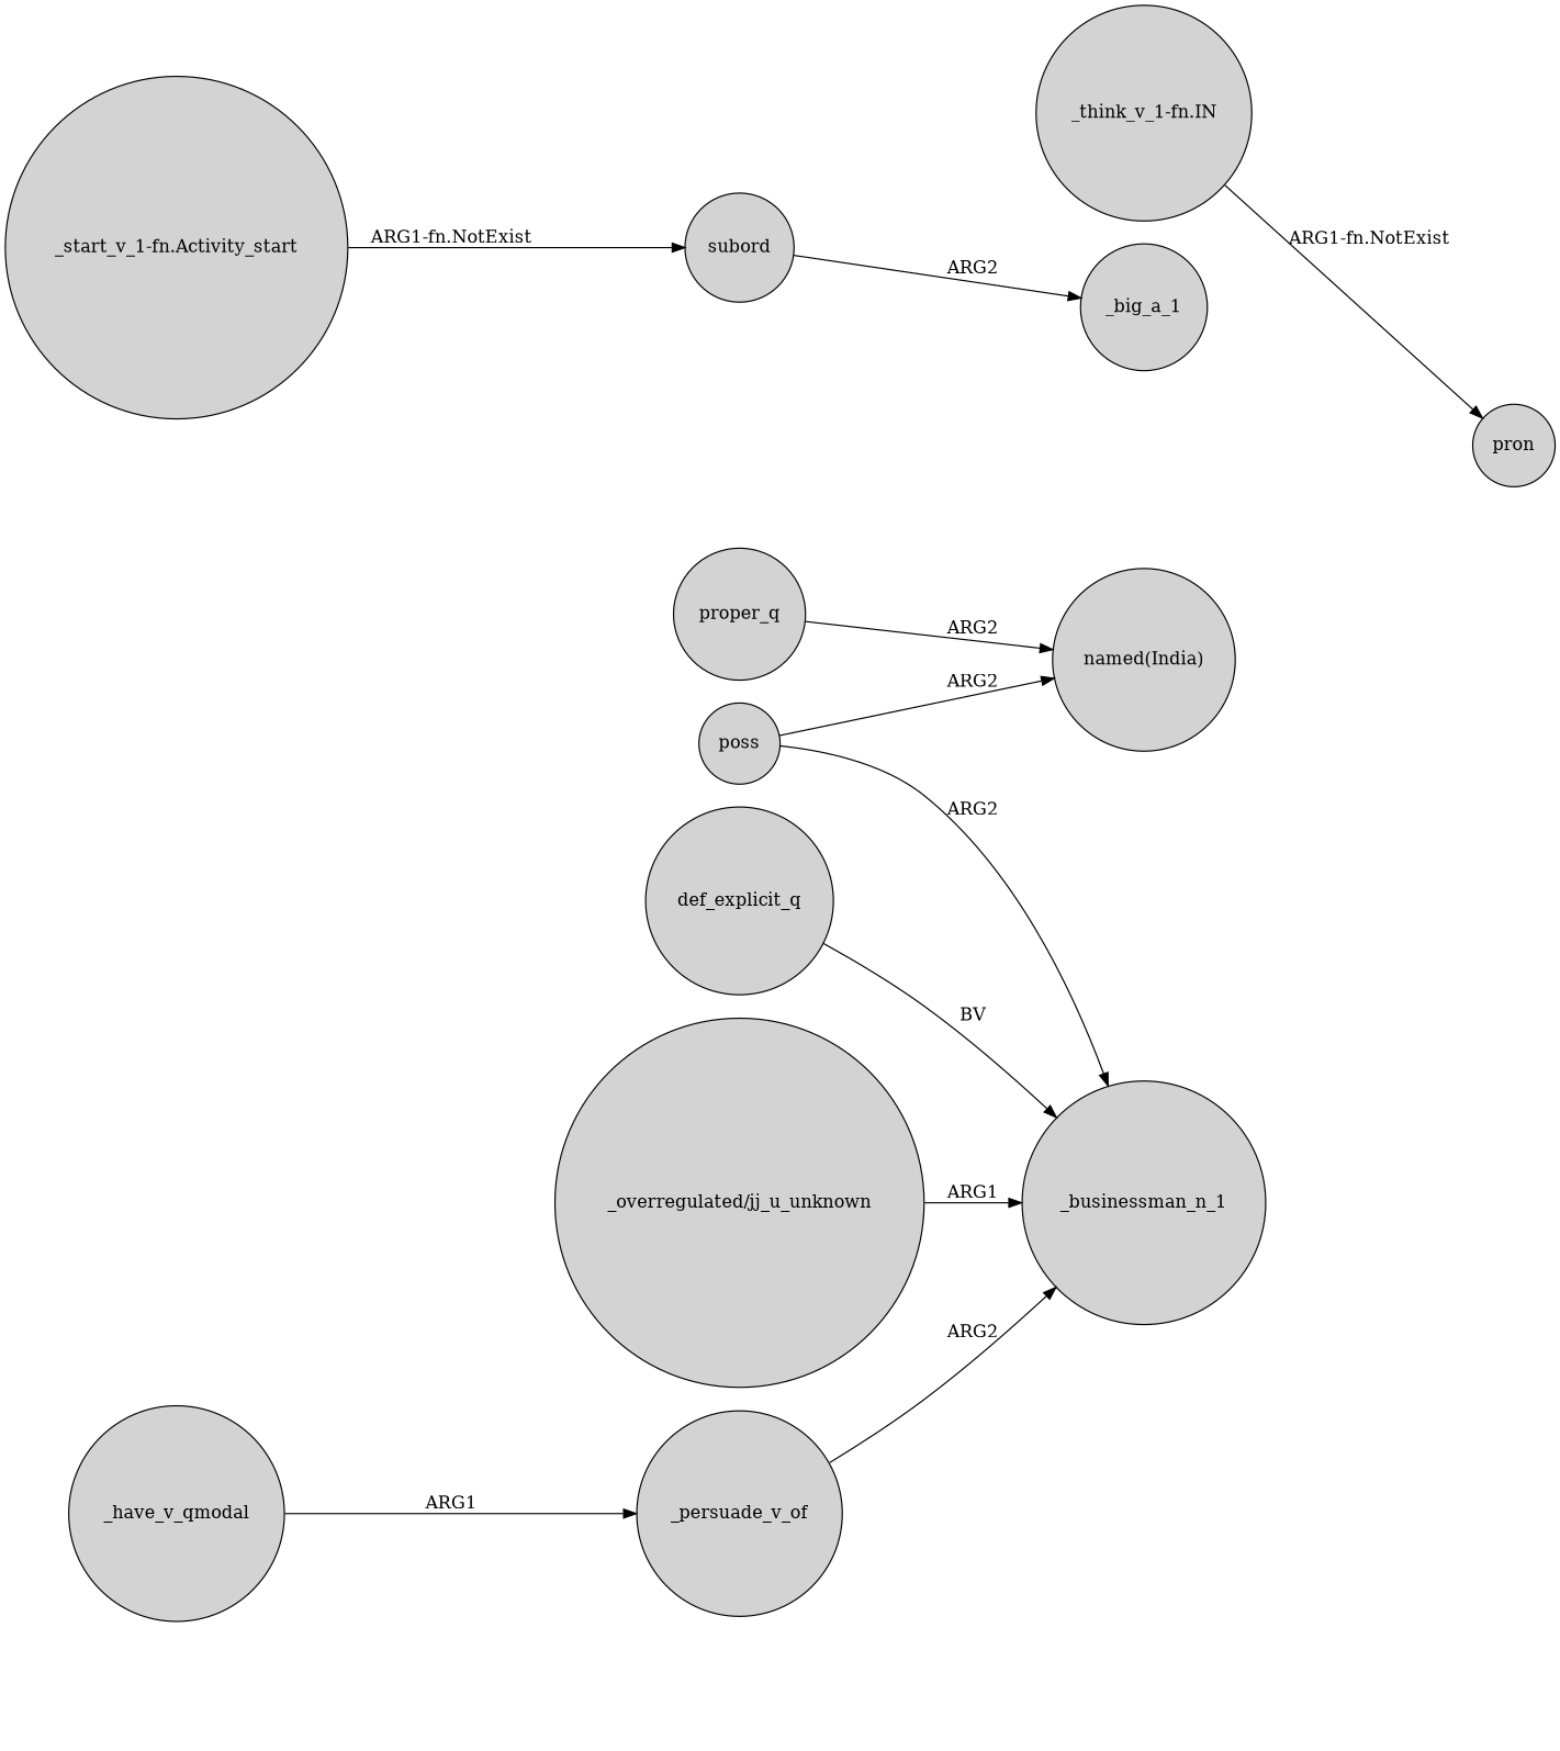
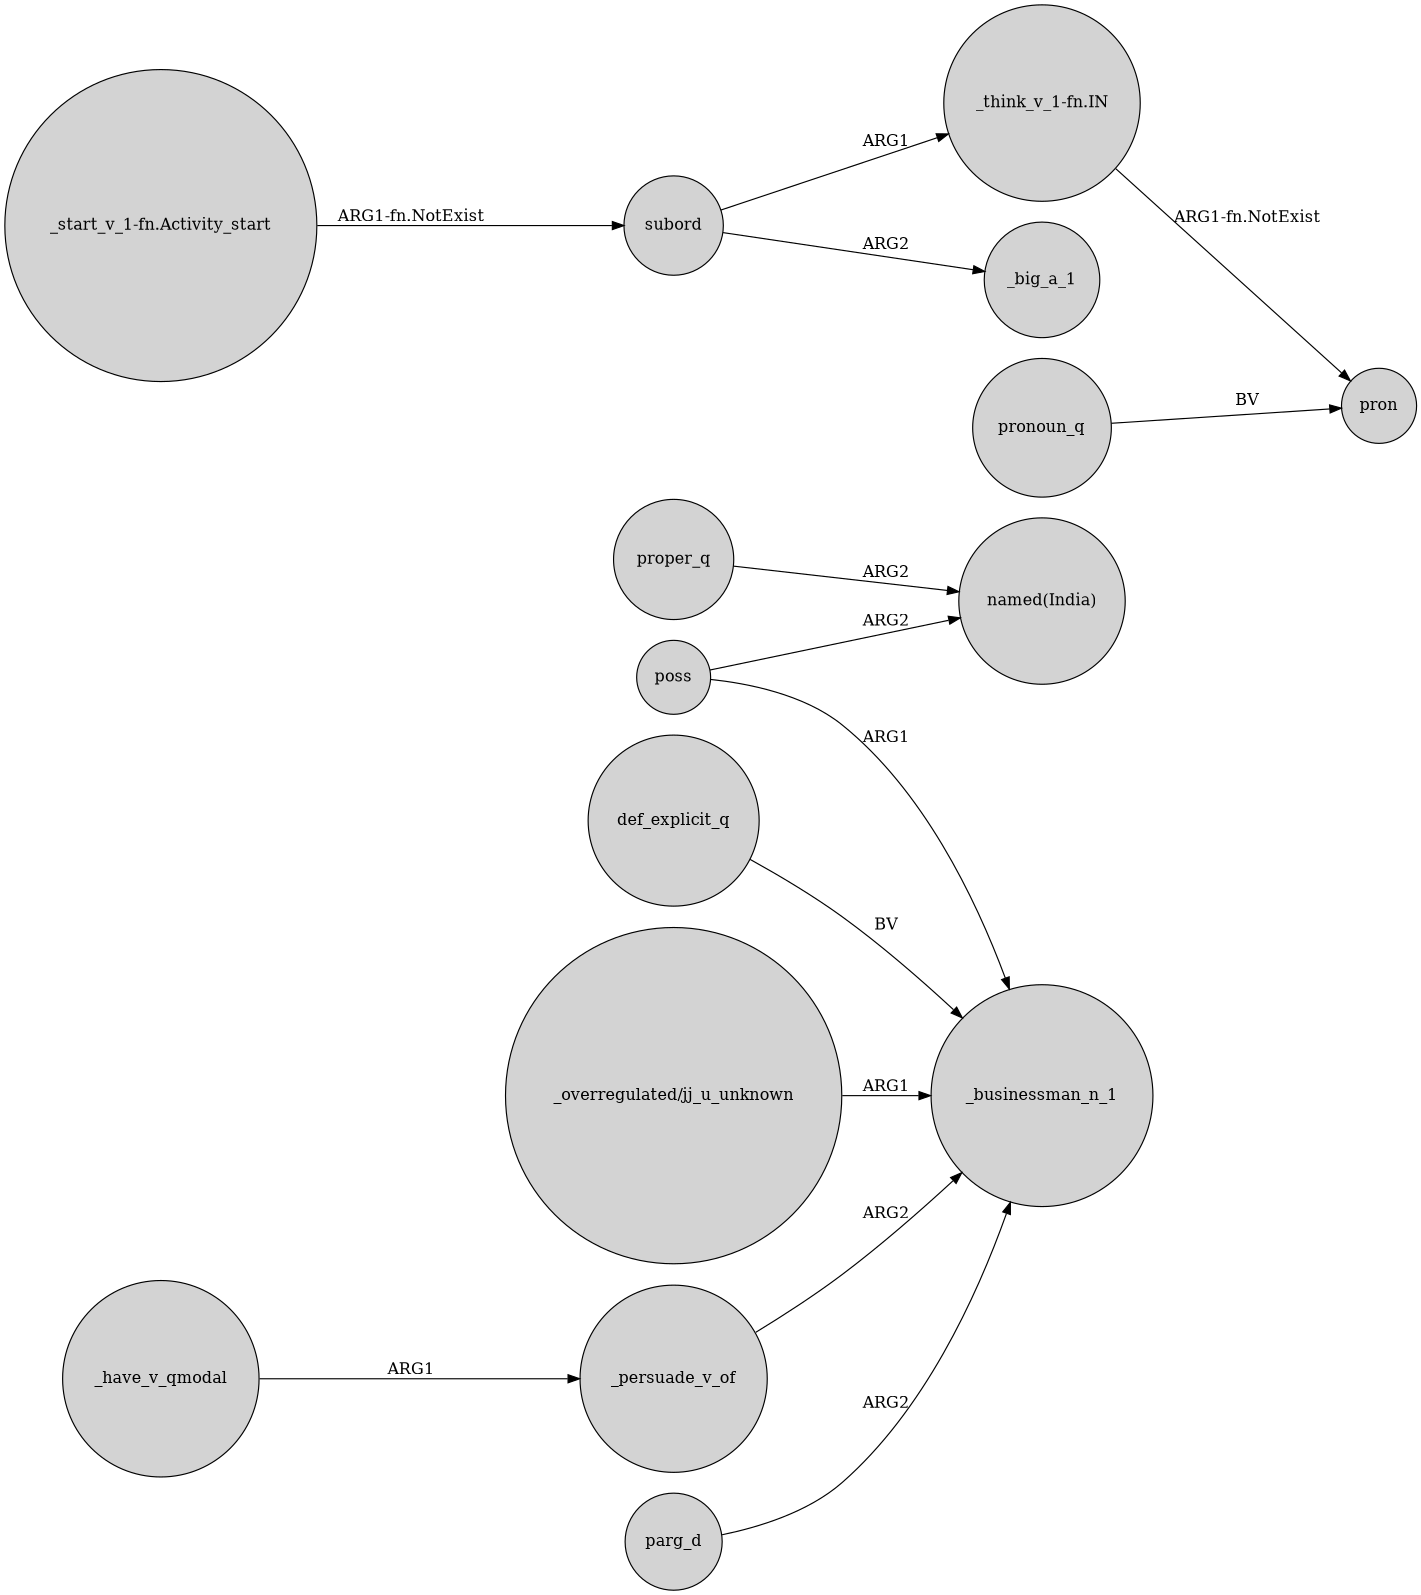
  digraph {
    rankdir=LR
    node [shape=circle style=filled]
    _persuade_v_of
    _businessman_n_1
    "_start_v_1-fn.Activity_start"
    subord
    "_think_v_1-fn.IN"
    _big_a_1
    pron
    _have_v_qmodal
+   pronoun_q
    def_explicit_q
    poss
    "named(India)"
+   parg_d
    "_overregulated/jj_u_unknown"
    proper_q
    _persuade_v_of -> _businessman_n_1 [label=ARG2]
    "_start_v_1-fn.Activity_start" -> subord [label="ARG1-fn.NotExist"]
+   subord -> "_think_v_1-fn.IN" [label=ARG1]
    subord -> _big_a_1 [label=ARG2]
    "_think_v_1-fn.IN" -> pron [label="ARG1-fn.NotExist"]
    _have_v_qmodal -> _persuade_v_of [label=ARG1]
+   pronoun_q -> pron [label=BV]
    def_explicit_q -> _businessman_n_1 [label=BV]
-   poss -> _businessman_n_1 [label=ARG2]
+   poss -> _businessman_n_1 [label=ARG1]
    poss -> "named(India)" [label=ARG2]
+   parg_d -> _businessman_n_1 [label=ARG2]
    "_overregulated/jj_u_unknown" -> _businessman_n_1 [label=ARG1]
    proper_q -> "named(India)" [label=ARG2]
  }
